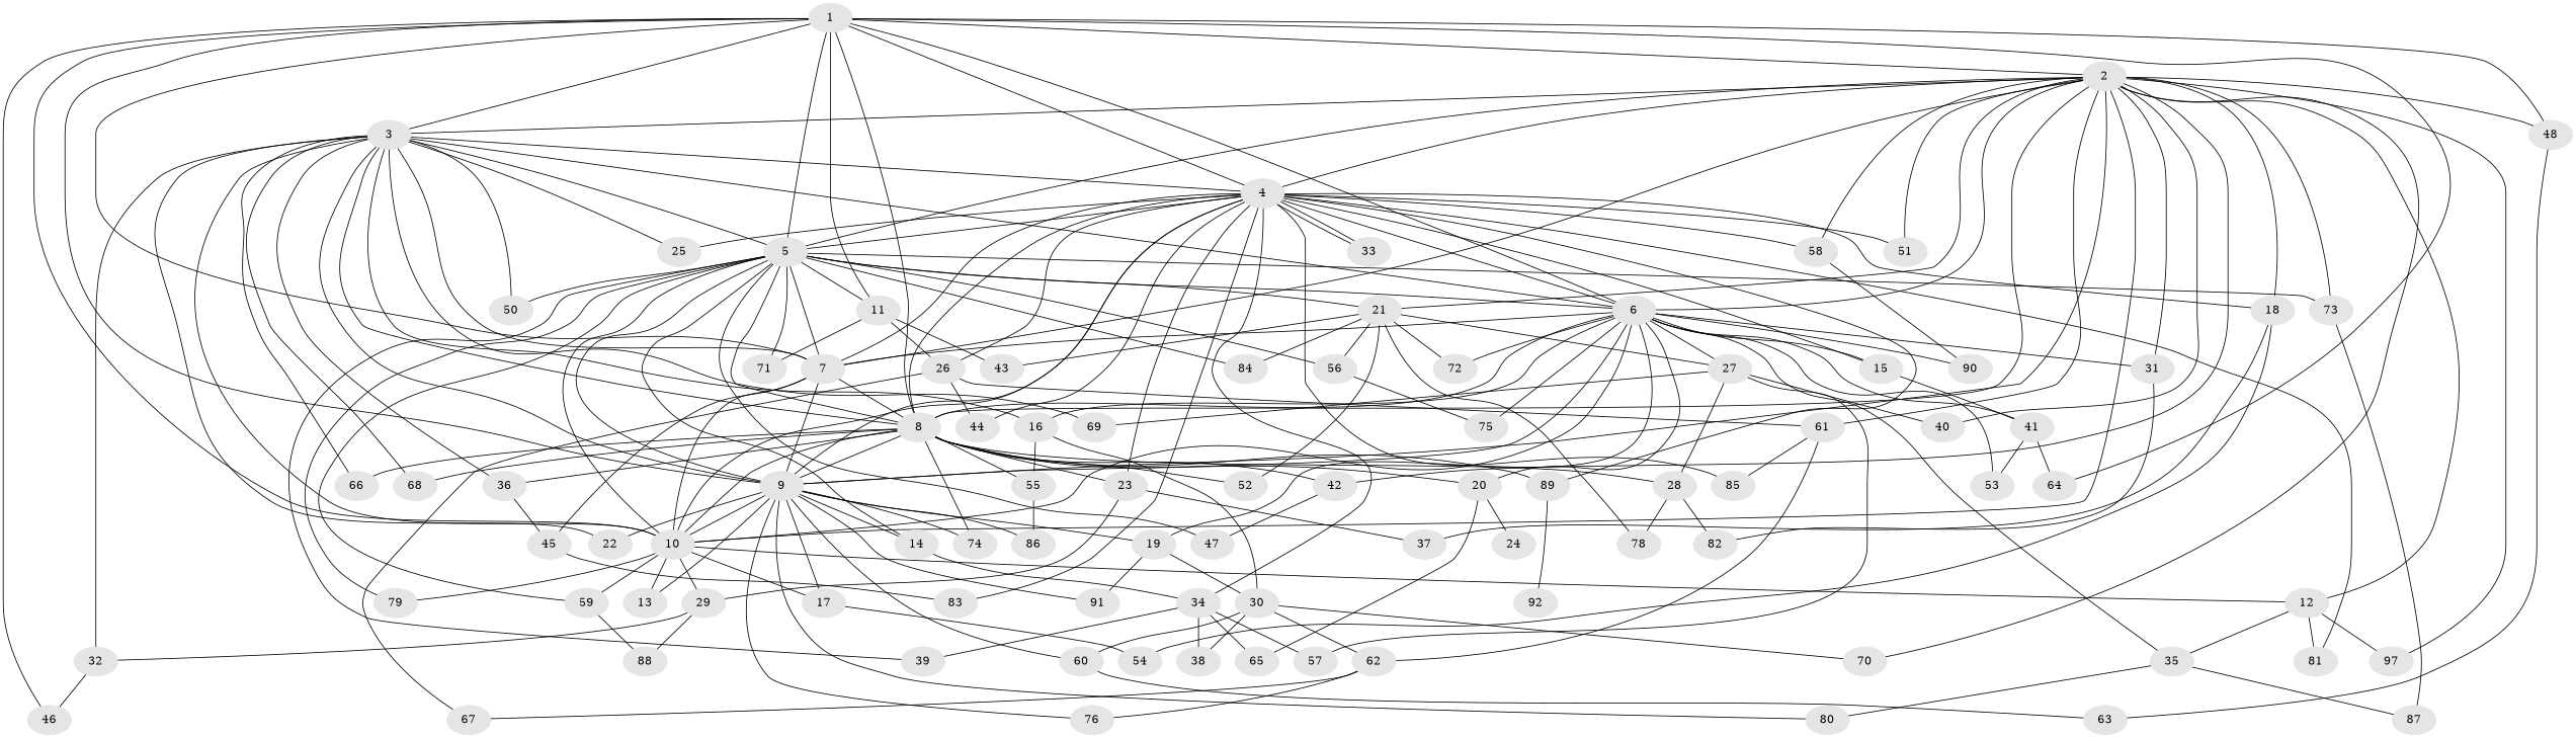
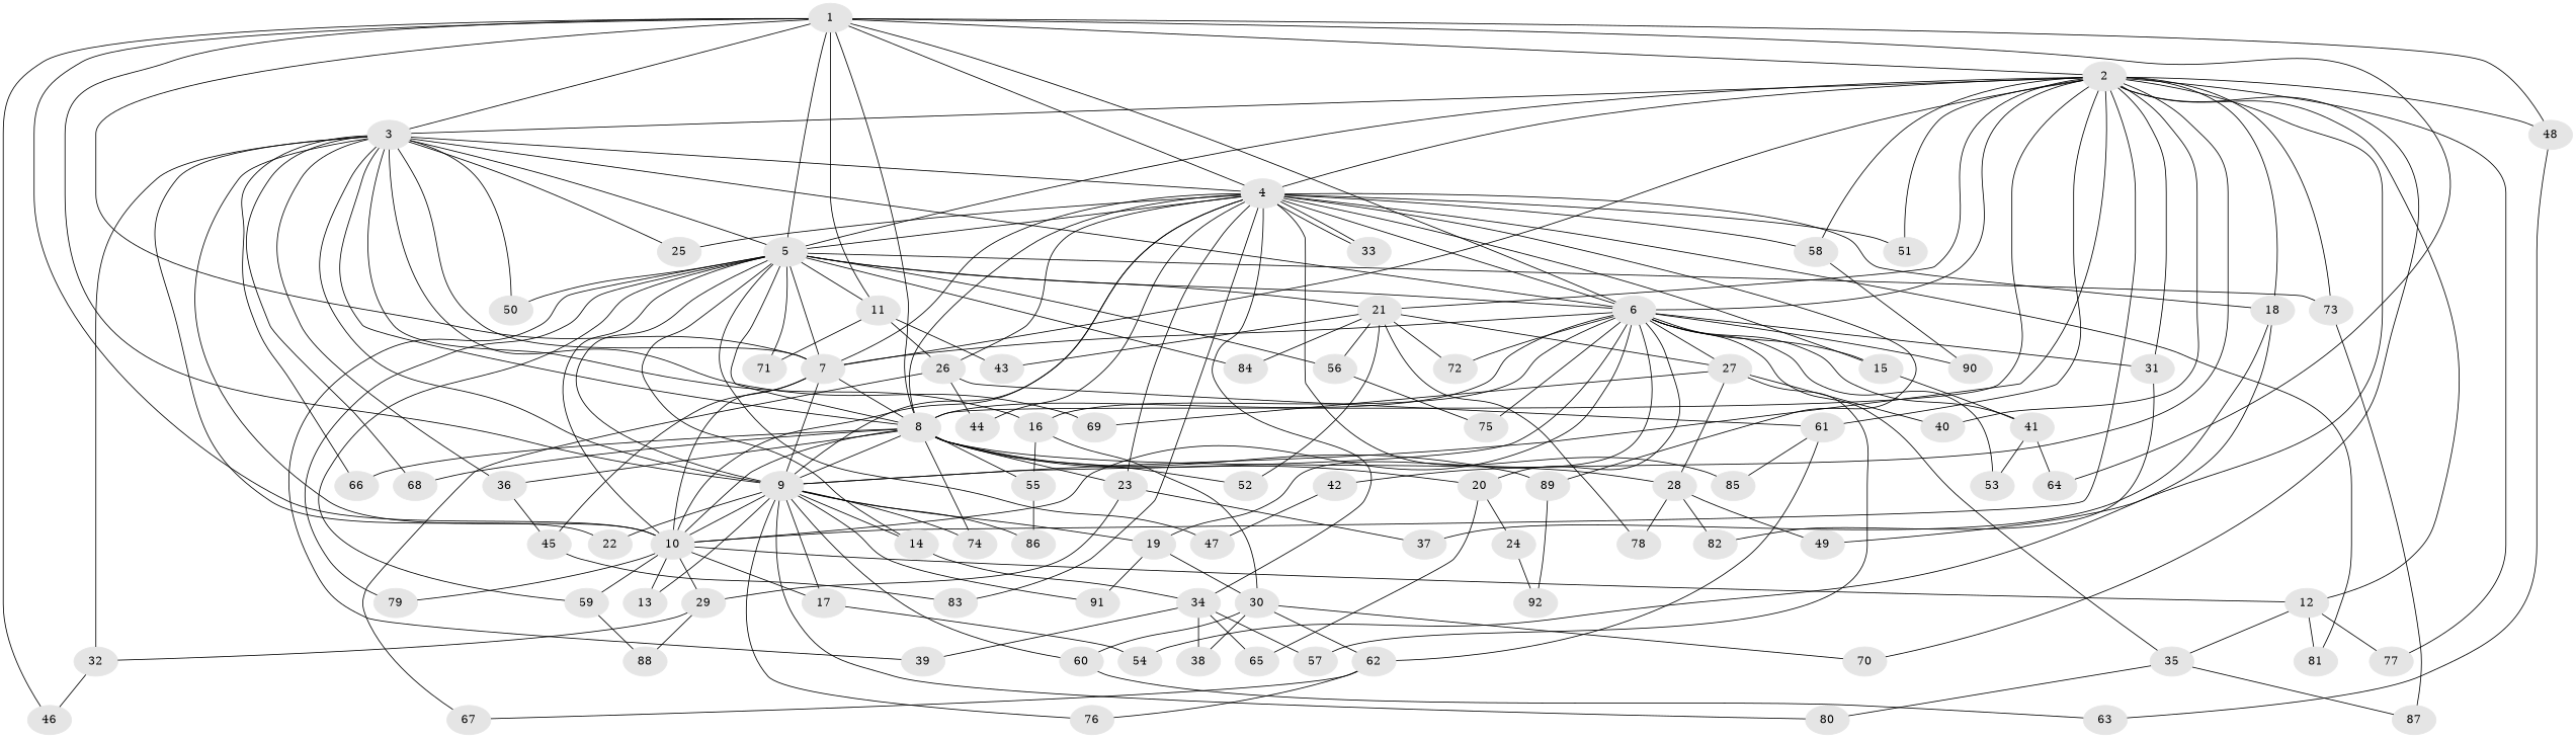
  graph {
    node [color=gray90 style=filled]
    1
    2
    3
    4
    5
    6
    7
    8
    9
    10
    11
    46
    48
    64
    12
    18
    21
    31
    40
    42
+   49
    51
    58
    61
    70
    73
-   77 [label=97]
+   77
    16
    22
    25
    32
    36
    50
    66
    68
    69
    15
    23
    26
    33
    34
    44
    81
    83
    85
    89
    14
    39
    47
    56
    59
    71
    79
    84
    19
    20
    27
    35
    41
    53
    72
    75
    90
    45
    28
    52
    55
    74
    13
    17
    60
    76
    80
    86
    91
    29
    43
    63
    54
    37
    78
    24
    92
    82
    62
    87
    30
    67
    65
    57
    38
    88
    1 -- 2
    1 -- 3
    1 -- 4
    1 -- 5
    1 -- 6
    1 -- 7
    1 -- 8
    1 -- 9
    1 -- 10
    1 -- 11
    1 -- 46
    1 -- 48
    1 -- 64
    2 -- 3
    2 -- 4
    2 -- 5
    2 -- 6
    2 -- 7
    2 -- 8
    2 -- 9
    2 -- 10
    2 -- 48
    2 -- 12
    2 -- 18
    2 -- 21
    2 -- 31
    2 -- 40
    2 -- 42
+   2 -- 49
    2 -- 51
    2 -- 58
    2 -- 61
    2 -- 70
    2 -- 73
    2 -- 77
    3 -- 4
    3 -- 5
    3 -- 6
    3 -- 7
    3 -- 8
    3 -- 9
    3 -- 10
    3 -- 16
    3 -- 22
    3 -- 25
    3 -- 32
    3 -- 36
    3 -- 50
    3 -- 66
    3 -- 68
    3 -- 69
    4 -- 5
    4 -- 6
    4 -- 7
    4 -- 8
    4 -- 9
    4 -- 10
    4 -- 18
    4 -- 51
    4 -- 58
    4 -- 25
    4 -- 15
    4 -- 23
    4 -- 26
    4 -- 33
    4 -- 33
    4 -- 34
    4 -- 44
    4 -- 81
    4 -- 83
    4 -- 85
    4 -- 89
    5 -- 6
    5 -- 7
    5 -- 8
    5 -- 9
    5 -- 10
    5 -- 11
    5 -- 21
    5 -- 73
    5 -- 50
    5 -- 14
    5 -- 39
    5 -- 47
    5 -- 56
    5 -- 59
    5 -- 71
    5 -- 79
    5 -- 84
    6 -- 7
    6 -- 8
    6 -- 9
    6 -- 10
    6 -- 31
    6 -- 16
    6 -- 15
    6 -- 19
    6 -- 20
    6 -- 27
    6 -- 35
    6 -- 41
    6 -- 53
    6 -- 72
    6 -- 75
    6 -- 90
    7 -- 8
    7 -- 9
    7 -- 10
    7 -- 45
    8 -- 9
    8 -- 10
-   8 -- 42
    8 -- 36
    8 -- 66
    8 -- 68
    8 -- 23
    8 -- 89
    8 -- 20
    8 -- 28
    8 -- 52
    8 -- 55
    8 -- 74
    9 -- 10
    9 -- 22
    9 -- 14
    9 -- 19
    9 -- 74
    9 -- 13
    9 -- 17
    9 -- 60
    9 -- 76
    9 -- 80
    9 -- 86
    9 -- 91
    10 -- 12
    10 -- 59
    10 -- 79
    10 -- 13
    10 -- 17
    10 -- 29
    11 -- 26
    11 -- 71
    11 -- 43
    48 -- 63
    12 -- 77
    12 -- 81
    12 -- 35
    18 -- 54
    18 -- 37
    21 -- 56
    21 -- 84
    21 -- 27
    21 -- 72
    21 -- 52
    21 -- 43
    21 -- 78
    31 -- 82
    42 -- 47
    58 -- 90
    61 -- 85
    61 -- 62
    73 -- 87
    16 -- 55
    16 -- 30
    32 -- 46
    36 -- 45
    15 -- 41
    23 -- 29
    23 -- 37
    26 -- 61
    26 -- 44
    26 -- 67
    34 -- 39
    34 -- 65
    34 -- 57
    34 -- 38
    89 -- 92
    14 -- 34
    56 -- 75
    59 -- 88
    19 -- 91
    19 -- 30
    20 -- 24
    20 -- 65
    27 -- 40
    27 -- 69
    27 -- 28
    27 -- 57
    35 -- 80
    35 -- 87
    41 -- 64
    41 -- 53
    45 -- 83
+   28 -- 49
    28 -- 78
    28 -- 82
    55 -- 86
    17 -- 54
    60 -- 63
    29 -- 32
    29 -- 88
+   24 -- 92
    62 -- 76
    62 -- 67
    30 -- 70
    30 -- 60
    30 -- 62
    30 -- 38
  }
